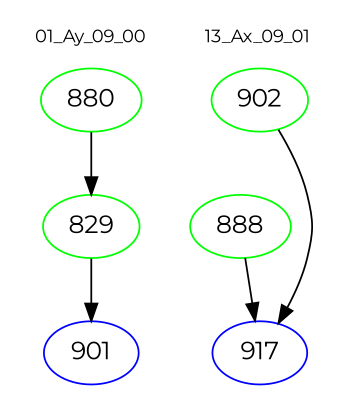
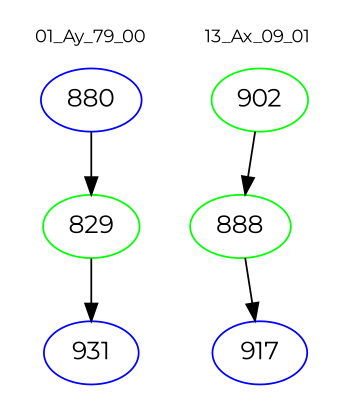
  digraph {
    fontname=Montserrat
    node [color=green fontname=Montserrat]
    edge [color=black fontname=Montserrat]
-   n1 [label=880]
+   n1 [color=blue label=880]
    n2 [label=829]
-   n3 [color=blue label=901]
+   n3 [color=blue label=931]
    n4 [label=902]
    n5 [label=888]
    n6 [color=blue label=917]
    subgraph cluster_1 {
      color=white
      fontsize=10
-     label="01_Ay_09_00"
+     label="01_Ay_79_00"
      n1
      n2
      n3
    }
    subgraph cluster_2 {
      color=white
      fontsize=10
      label="13_Ax_09_01"
      n4
      n5
      n6
    }
    n1 -> n2
    n2 -> n3
-   n4 -> n6
+   n4 -> n5
    n5 -> n6
  }
